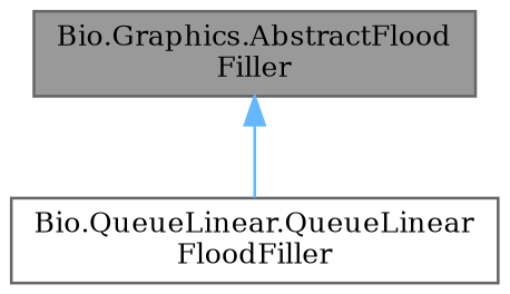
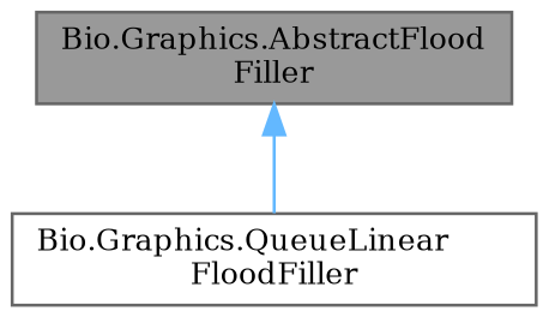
  digraph {
    fontname="DejaVu Serif"
    node [color=gray40 fontname="DejaVu Serif" fontsize=10 shape=box style=filled]
    n1 [fillcolor=grey60 fontcolor=black height=0.2 label="Bio.Graphics.AbstractFlood\lFiller" width=0.4]
-   n2 [fillcolor=white height=0.2 label="Bio.QueueLinear.QueueLinear\lFloodFiller" width=0.4]
+   n2 [fillcolor=white height=0.2 label="Bio.Graphics.QueueLinear\lFloodFiller" width=0.4]
    n1 -> n2 [color=steelblue1 dir=back fontname="DejaVu Serif" fontsize=10 labelfontname=Helvetica labelfontsize=10 style=solid]
  }
